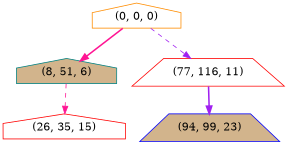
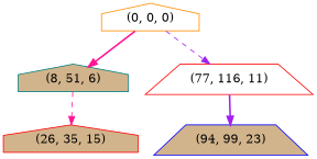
  digraph {
    node [color=red fillcolor=white shape=house style=filled]
    edge [color=deeppink style=bold]
    "(0, 0, 0)" [color=darkorange]
    "(8, 51, 6)" [color=teal fillcolor=tan]
    "(77, 116, 11)" [shape=trapezium]
-   "(26, 35, 15)"
+   "(26, 35, 15)" [fillcolor=tan]
    "(94, 99, 23)" [color=blue fillcolor=tan shape=trapezium]
    "(0, 0, 0)" -> "(8, 51, 6)"
    "(0, 0, 0)" -> "(77, 116, 11)" [color=purple style=dashed]
    "(8, 51, 6)" -> "(26, 35, 15)" [style=dashed]
    "(77, 116, 11)" -> "(94, 99, 23)" [color=purple]
  }
